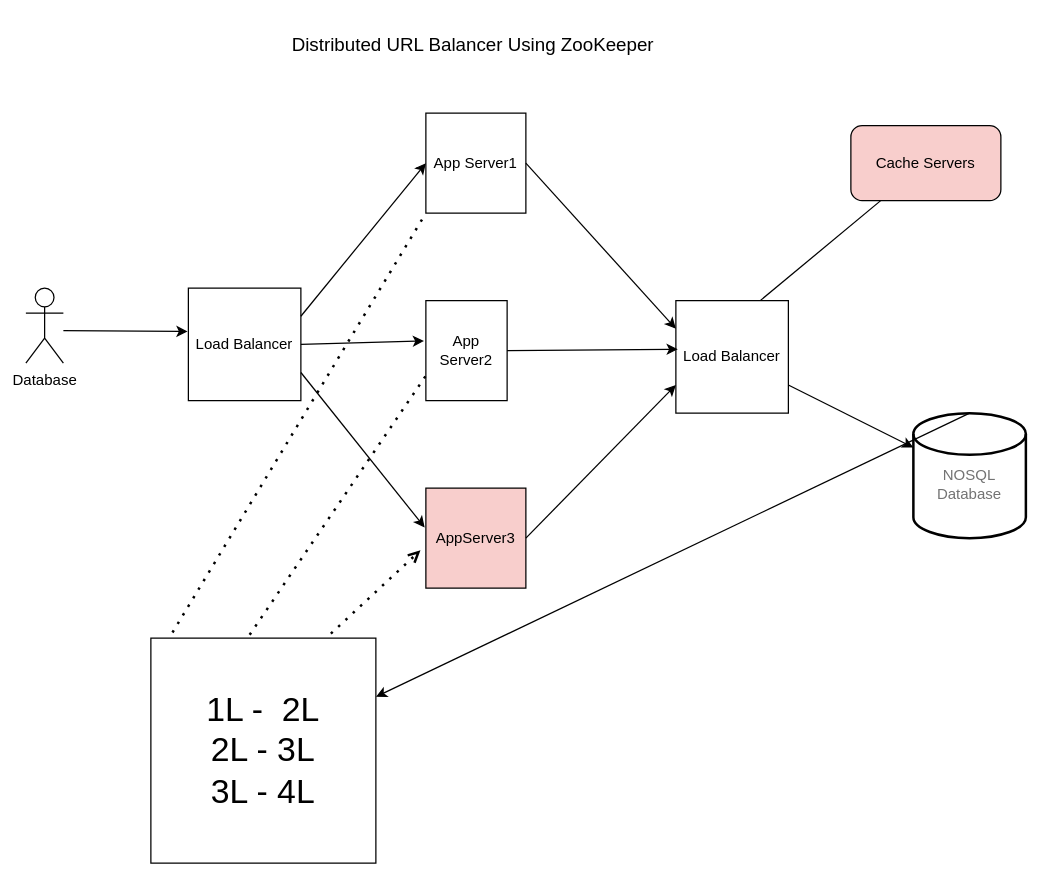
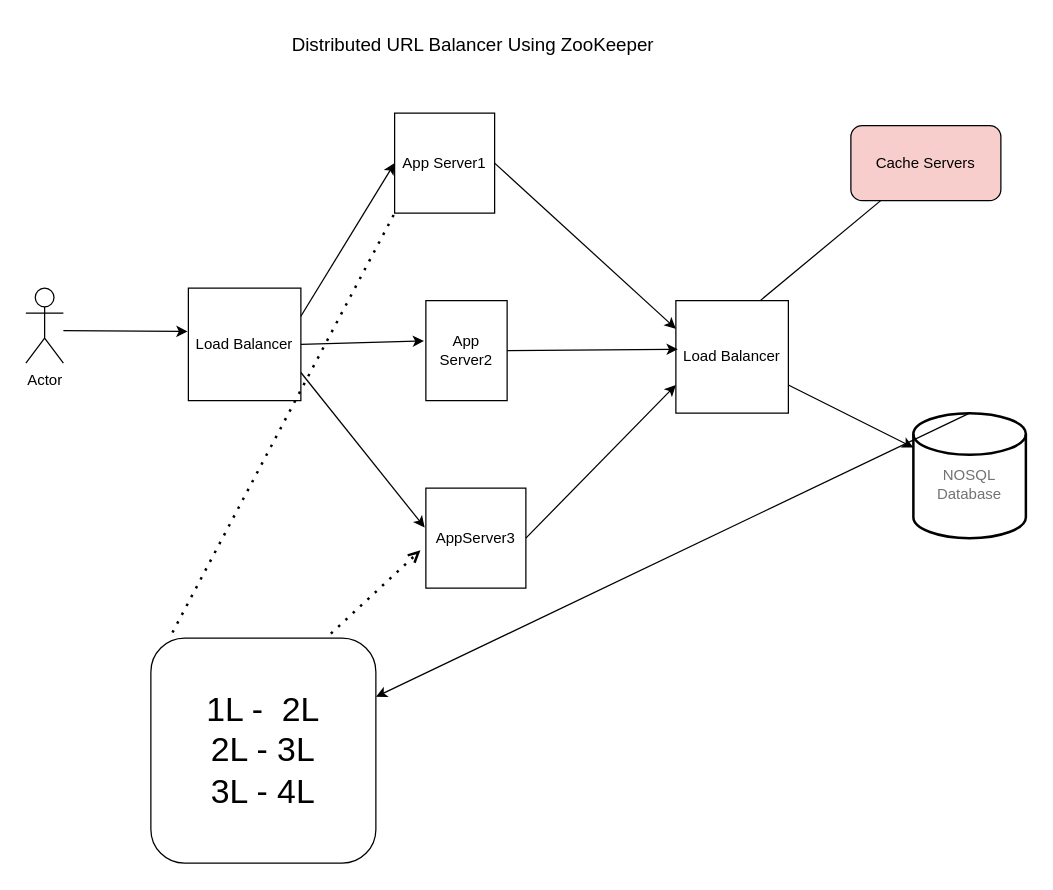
  <mxCell id="0" />
  <mxCell id="1" parent="0" />
- <mxCell id="2" value="Database" style="shape=umlActor;verticalLabelPosition=bottom;verticalAlign=top;html=1;outlineConnect=0;" vertex="1" parent="1"><mxGeometry x="20" y="230" width="30" height="60" as="geometry" /></mxCell>
+ <mxCell id="2" value="Actor" style="shape=umlActor;verticalLabelPosition=bottom;verticalAlign=top;html=1;outlineConnect=0;" vertex="1" parent="1"><mxGeometry x="20" y="230" width="30" height="60" as="geometry" /></mxCell>
  <mxCell id="3" value="Load Balancer" style="whiteSpace=wrap;html=1;aspect=fixed;" vertex="1" parent="1"><mxGeometry x="150" y="230" width="90" height="90" as="geometry" /></mxCell>
  <mxCell id="4" value="" style="endArrow=classic;html=1;rounded=0;entryX=-0.007;entryY=0.385;entryDx=0;entryDy=0;entryPerimeter=0;" edge="1" parent="1" target="3"><mxGeometry width="50" height="50" relative="1" as="geometry"><mxPoint x="50" y="264" as="sourcePoint" /><mxPoint x="350" y="230" as="targetPoint" /></mxGeometry></mxCell>
- <mxCell id="5" value="App Server1" style="whiteSpace=wrap;html=1;aspect=fixed;" vertex="1" parent="1"><mxGeometry x="340" y="90" width="80" height="80" as="geometry" /></mxCell>
+ <mxCell id="5" value="App Server1" style="whiteSpace=wrap;html=1;aspect=fixed;" vertex="1" parent="1"><mxGeometry x="315" y="90" width="80" height="80" as="geometry" /></mxCell>
  <mxCell id="6" value="App Server2" style="whiteSpace=wrap;html=1;aspect=fixed;" vertex="1" parent="1"><mxGeometry x="340" y="240" width="65" height="80" as="geometry" /></mxCell>
- <mxCell id="7" value="AppServer3" style="whiteSpace=wrap;html=1;aspect=fixed;fillColor=#f8cecc;" vertex="1" parent="1"><mxGeometry x="340" y="390" width="80" height="80" as="geometry" /></mxCell>
+ <mxCell id="7" value="AppServer3" style="whiteSpace=wrap;html=1;aspect=fixed;" vertex="1" parent="1"><mxGeometry x="340" y="390" width="80" height="80" as="geometry" /></mxCell>
  <mxCell id="8" value="" style="endArrow=classic;html=1;rounded=0;exitX=1;exitY=0.25;exitDx=0;exitDy=0;entryX=0;entryY=0.5;entryDx=0;entryDy=0;" edge="1" parent="1" source="3" target="5"><mxGeometry width="50" height="50" relative="1" as="geometry"><mxPoint x="300" y="280" as="sourcePoint" /><mxPoint x="350" y="230" as="targetPoint" /></mxGeometry></mxCell>
  <mxCell id="9" value="" style="endArrow=classic;html=1;rounded=0;exitX=1;exitY=0.5;exitDx=0;exitDy=0;entryX=-0.023;entryY=0.403;entryDx=0;entryDy=0;entryPerimeter=0;" edge="1" parent="1" source="3" target="6"><mxGeometry width="50" height="50" relative="1" as="geometry"><mxPoint x="300" y="280" as="sourcePoint" /><mxPoint x="350" y="230" as="targetPoint" /></mxGeometry></mxCell>
  <mxCell id="10" value="" style="endArrow=classic;html=1;rounded=0;exitX=1;exitY=0.75;exitDx=0;exitDy=0;entryX=-0.012;entryY=0.393;entryDx=0;entryDy=0;entryPerimeter=0;" edge="1" parent="1" source="3" target="7"><mxGeometry width="50" height="50" relative="1" as="geometry"><mxPoint x="300" y="280" as="sourcePoint" /><mxPoint x="350" y="230" as="targetPoint" /></mxGeometry></mxCell>
  <mxCell id="11" value="&lt;br&gt;NOSQL Database" style="strokeWidth=2;html=1;shape=mxgraph.flowchart.database;whiteSpace=wrap;fontColor=#737373;" vertex="1" parent="1"><mxGeometry x="730" y="330" width="90" height="100" as="geometry" /></mxCell>
- <mxCell id="12" value="&lt;font style=&quot;font-size: 27px&quot;&gt;1L -&amp;nbsp; 2L&lt;br&gt;2L - 3L&lt;br&gt;3L - 4L&lt;/font&gt;" style="whiteSpace=wrap;html=1;aspect=fixed;" vertex="1" parent="1"><mxGeometry x="120" y="510" width="180" height="180" as="geometry" /></mxCell>
+ <mxCell id="12" value="&lt;font style=&quot;font-size: 27px&quot;&gt;1L -&amp;nbsp; 2L&lt;br&gt;2L - 3L&lt;br&gt;3L - 4L&lt;/font&gt;" style="whiteSpace=wrap;html=1;aspect=fixed;rounded=1;" vertex="1" parent="1"><mxGeometry x="120" y="510" width="180" height="180" as="geometry" /></mxCell>
  <mxCell id="13" value="" style="endArrow=none;dashed=1;html=1;dashPattern=1 3;strokeWidth=2;rounded=0;fontSize=18;exitX=0.096;exitY=-0.025;exitDx=0;exitDy=0;exitPerimeter=0;entryX=0;entryY=1;entryDx=0;entryDy=0;" edge="1" parent="1" source="12" target="5"><mxGeometry width="50" height="50" relative="1" as="geometry"><mxPoint x="300" y="490" as="sourcePoint" /><mxPoint x="350" y="440" as="targetPoint" /></mxGeometry></mxCell>
- <mxCell id="14" value="" style="endArrow=none;dashed=1;html=1;dashPattern=1 3;strokeWidth=2;rounded=0;fontSize=18;entryX=0;entryY=0.75;entryDx=0;entryDy=0;exitX=0.439;exitY=-0.015;exitDx=0;exitDy=0;exitPerimeter=0;" edge="1" parent="1" source="12" target="6"><mxGeometry width="50" height="50" relative="1" as="geometry"><mxPoint x="200" y="500" as="sourcePoint" /><mxPoint x="350" y="440" as="targetPoint" /></mxGeometry></mxCell>
  <mxCell id="15" value="" style="endArrow=open;dashed=1;html=1;dashPattern=1 3;strokeWidth=2;rounded=0;fontSize=18;exitX=0.8;exitY=-0.02;exitDx=0;exitDy=0;exitPerimeter=0;entryX=-0.054;entryY=0.622;entryDx=0;entryDy=0;entryPerimeter=0;" edge="1" parent="1" source="12" target="7"><mxGeometry width="50" height="50" relative="1" as="geometry"><mxPoint x="300" y="490" as="sourcePoint" /><mxPoint x="350" y="440" as="targetPoint" /></mxGeometry></mxCell>
  <mxCell id="16" value="Load Balancer" style="whiteSpace=wrap;html=1;aspect=fixed;" vertex="1" parent="1"><mxGeometry x="540" y="240" width="90" height="90" as="geometry" /></mxCell>
  <mxCell id="17" value="Cache Servers" style="rounded=1;whiteSpace=wrap;html=1;fontSize=12;fillColor=#f8cecc;" vertex="1" parent="1"><mxGeometry x="680" y="100" width="120" height="60" as="geometry" /></mxCell>
  <mxCell id="18" value="" style="endArrow=classic;html=1;rounded=0;fontSize=18;exitX=1;exitY=0.5;exitDx=0;exitDy=0;entryX=0;entryY=0.25;entryDx=0;entryDy=0;" edge="1" parent="1" source="5" target="16"><mxGeometry width="50" height="50" relative="1" as="geometry"><mxPoint x="300" y="340" as="sourcePoint" /><mxPoint x="350" y="290" as="targetPoint" /></mxGeometry></mxCell>
  <mxCell id="19" value="" style="endArrow=classic;html=1;rounded=0;fontSize=18;exitX=1;exitY=0.5;exitDx=0;exitDy=0;entryX=0.017;entryY=0.432;entryDx=0;entryDy=0;entryPerimeter=0;" edge="1" parent="1" source="6" target="16"><mxGeometry width="50" height="50" relative="1" as="geometry"><mxPoint x="300" y="340" as="sourcePoint" /><mxPoint x="350" y="290" as="targetPoint" /></mxGeometry></mxCell>
  <mxCell id="20" value="" style="endArrow=classic;html=1;rounded=0;fontSize=18;exitX=1;exitY=0.5;exitDx=0;exitDy=0;entryX=0;entryY=0.75;entryDx=0;entryDy=0;" edge="1" parent="1" source="7" target="16"><mxGeometry width="50" height="50" relative="1" as="geometry"><mxPoint x="300" y="340" as="sourcePoint" /><mxPoint x="350" y="290" as="targetPoint" /></mxGeometry></mxCell>
  <mxCell id="21" value="" style="endArrow=none;html=1;rounded=0;fontSize=18;exitX=0.75;exitY=0;exitDx=0;exitDy=0;" edge="1" parent="1" source="16" target="17"><mxGeometry width="50" height="50" relative="1" as="geometry"><mxPoint x="300" y="340" as="sourcePoint" /><mxPoint x="350" y="290" as="targetPoint" /></mxGeometry></mxCell>
  <mxCell id="22" value="" style="endArrow=classic;html=1;rounded=0;fontSize=18;exitX=1;exitY=0.75;exitDx=0;exitDy=0;" edge="1" parent="1" source="16" target="11"><mxGeometry width="50" height="50" relative="1" as="geometry"><mxPoint x="650" y="310" as="sourcePoint" /><mxPoint x="350" y="290" as="targetPoint" /></mxGeometry></mxCell>
  <mxCell id="23" value="" style="endArrow=classic;html=1;rounded=0;fontSize=12;exitX=0.5;exitY=0;exitDx=0;exitDy=0;exitPerimeter=0;" edge="1" parent="1" source="11" target="12"><mxGeometry width="50" height="50" relative="1" as="geometry"><mxPoint x="300" y="330" as="sourcePoint" /><mxPoint x="350" y="280" as="targetPoint" /></mxGeometry></mxCell>
  <mxCell id="24" value="Distributed URL Balancer Using ZooKeeper&amp;nbsp;" style="text;html=1;strokeColor=none;fillColor=none;align=center;verticalAlign=middle;whiteSpace=wrap;rounded=0;fontSize=15;fontColor=#000000;" vertex="1" parent="1"><mxGeometry x="160" y="20" width="440" height="30" as="geometry" /></mxCell>
